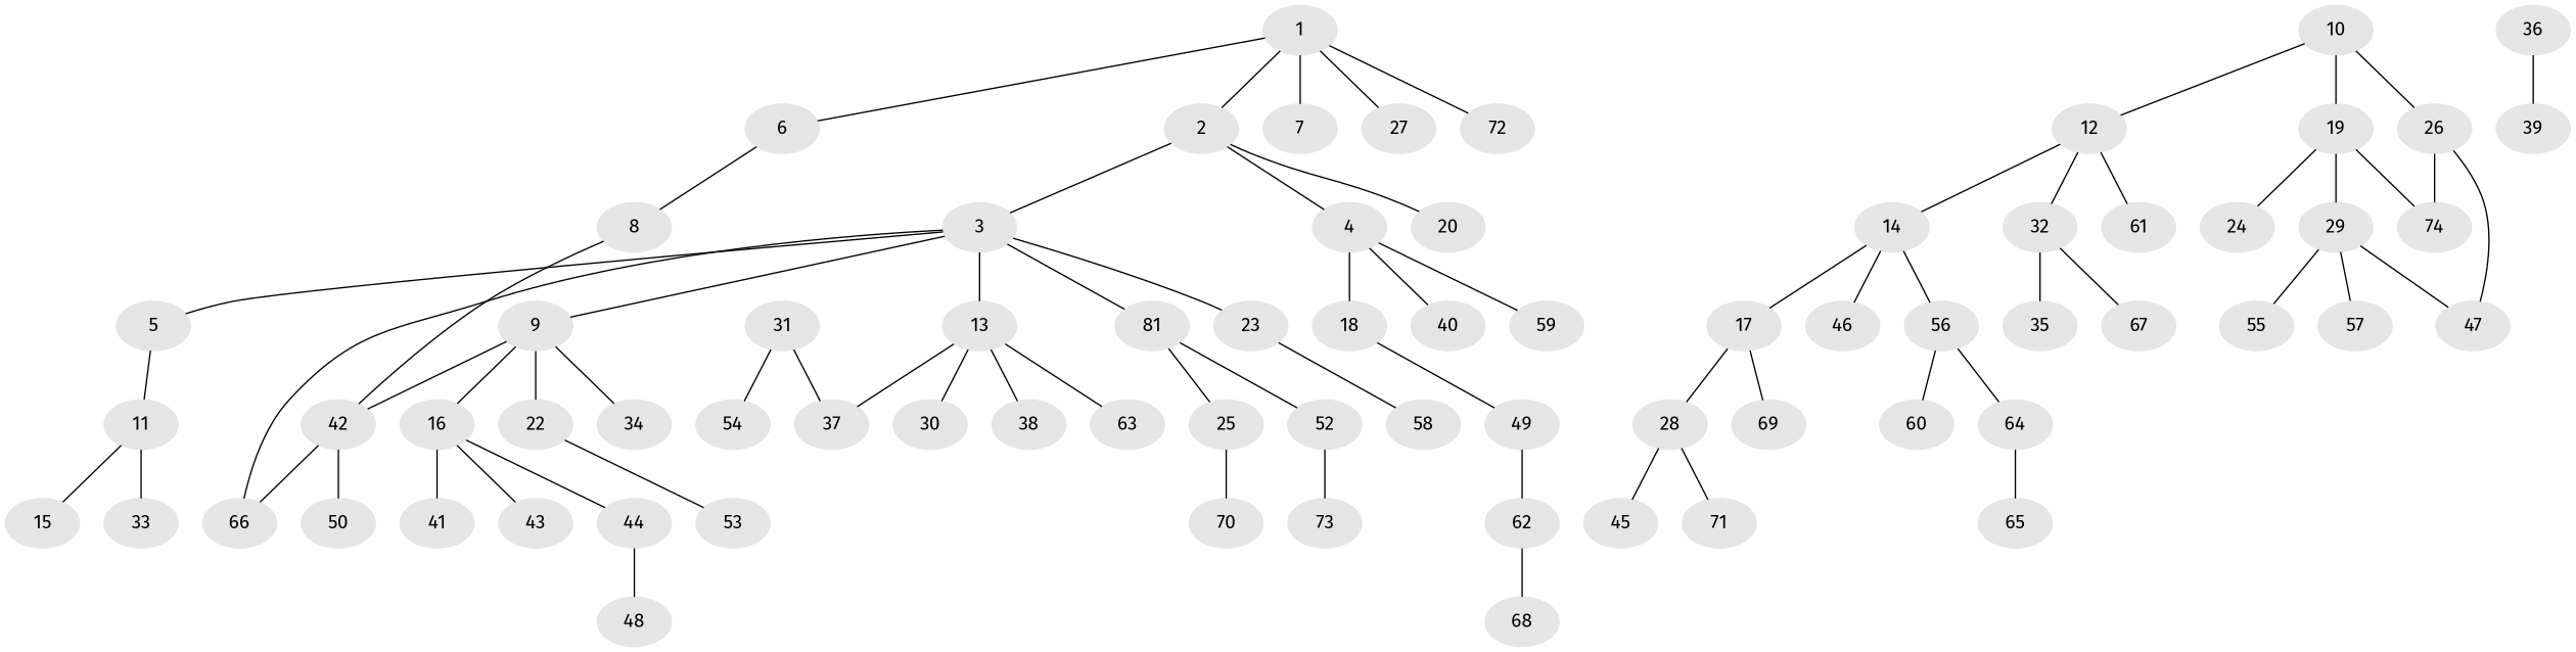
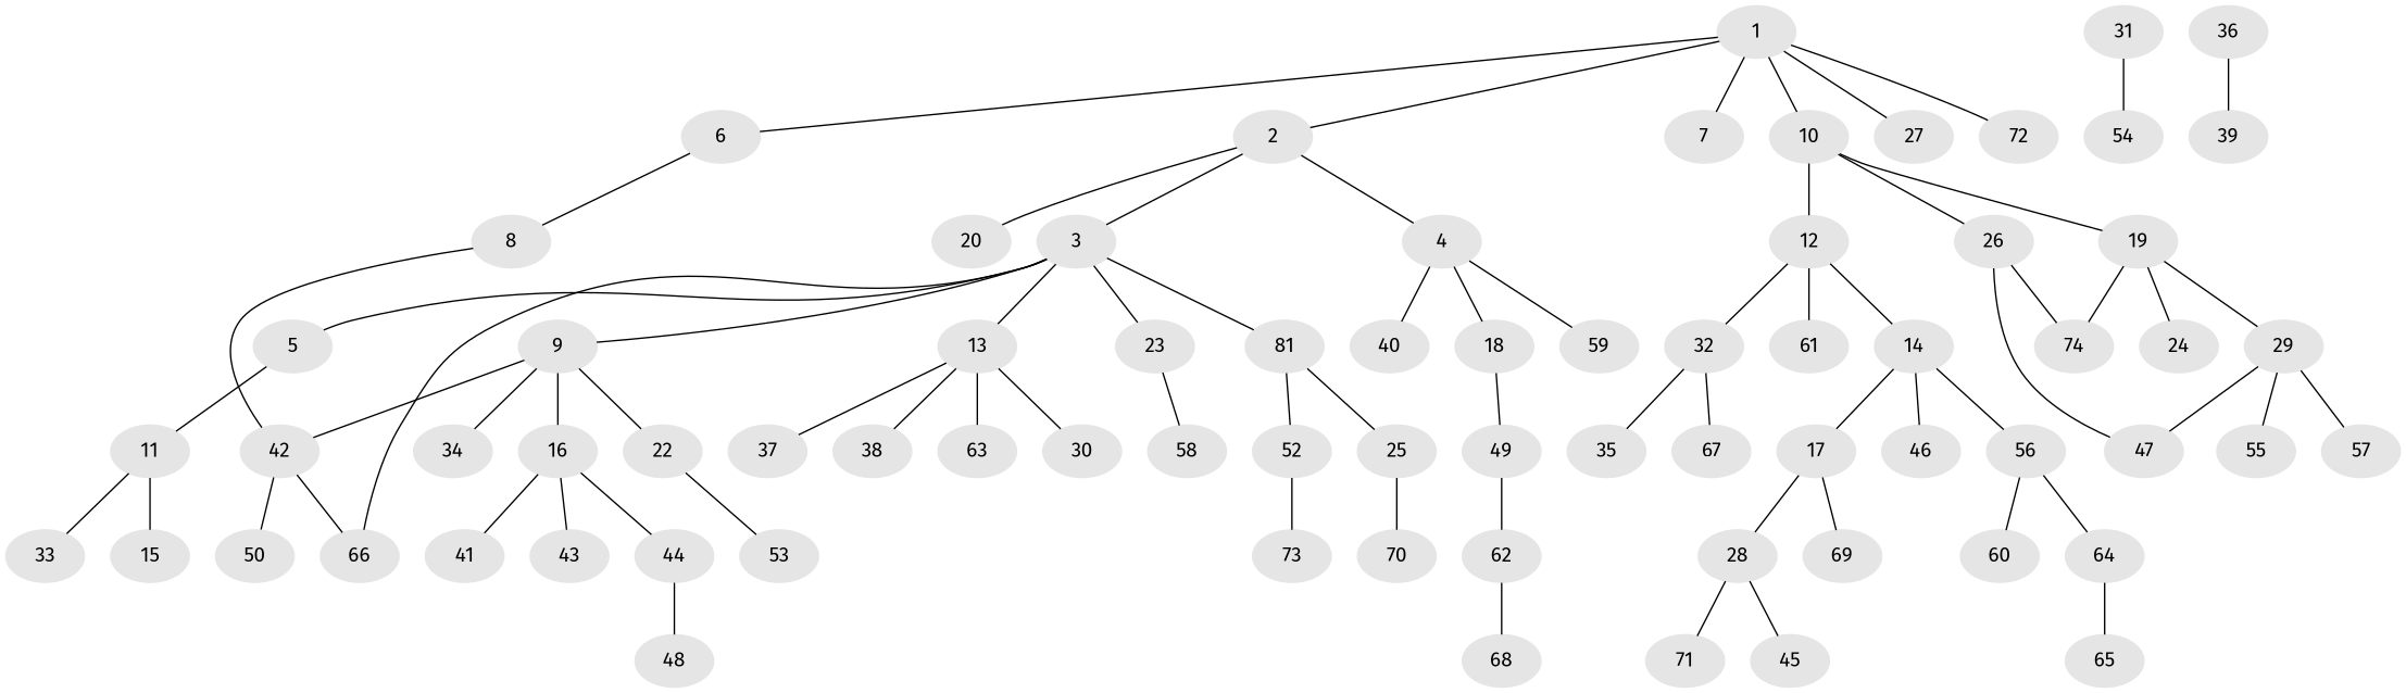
  graph {
    fontname="Fira Sans"
    node [color=gray90 fontname="Fira Sans" style=filled]
    edge [fontname="Fira Sans" weight=1.0]
    1
    2
    6
    7
    10
    27
    72
    3
    4
    20
    8
    12
    19
    26
    5
    9
    13
    n18 [label=81]
    23
    66
    18
    40
    59
    11
    42
    16
    22
    34
    30
    37
    38
    63
    25
    52
    58
    49
    15
    33
    50
    41
    43
    44
    53
    14
    32
    61
    24
    29
    74
    47
    17
    46
    56
    35
    67
    28
    69
    60
    64
    31
    54
    48
    45
    71
    62
    55
    57
    70
    73
    36
    39
    68
    65
    1 -- 2
    1 -- 6
    1 -- 7
+   1 -- 10
    1 -- 27
    1 -- 72
    2 -- 3
    2 -- 4
    2 -- 20
    6 -- 8
    10 -- 12
    10 -- 19
    10 -- 26
    3 -- 5
    3 -- 9
    3 -- 13
    3 -- n18
    3 -- 23
    3 -- 66
    4 -- 18
    4 -- 40
    4 -- 59
    8 -- 42
    12 -- 14
    12 -- 32
    12 -- 61
    19 -- 24
    19 -- 29
    19 -- 74
    26 -- 74
    26 -- 47
    5 -- 11
    9 -- 42
    9 -- 16
    9 -- 22
    9 -- 34
    13 -- 30
    13 -- 37
    13 -- 38
    13 -- 63
    n18 -- 25
    n18 -- 52
    23 -- 58
    18 -- 49
    11 -- 15
    11 -- 33
    42 -- 66
    42 -- 50
    16 -- 41
    16 -- 43
    16 -- 44
    22 -- 53
    25 -- 70
    52 -- 73
    49 -- 62
    44 -- 48
    14 -- 17
    14 -- 46
    14 -- 56
    32 -- 35
    32 -- 67
    29 -- 47
    29 -- 55
    29 -- 57
    17 -- 28
    17 -- 69
    56 -- 60
    56 -- 64
    28 -- 45
    28 -- 71
    64 -- 65
-   31 -- 37
    31 -- 54
    62 -- 68
    36 -- 39
  }
